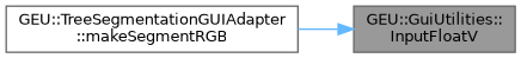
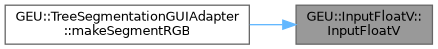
  digraph {
    rankdir=RL
    node [fontname=Helvetica fontsize=10 shape=box style=filled]
-   n1 [color=gray40 fillcolor=grey60 fontcolor=black height=0.2 label="GEU::GuiUtilities::\lInputFloatV" width=0.4]
+   n1 [color=gray40 fillcolor=grey60 fontcolor=black height=0.2 label="GEU::InputFloatV::\lInputFloatV" width=0.4]
    n2 [color=grey40 fillcolor=white height=0.2 label="GEU::TreeSegmentationGUIAdapter\l::makeSegmentRGB" width=0.4]
    n1 -> n2 [color=steelblue1 dir=back fontname=Helvetica fontsize=10 labelfontname=Helvetica labelfontsize=10 style=solid]
  }
